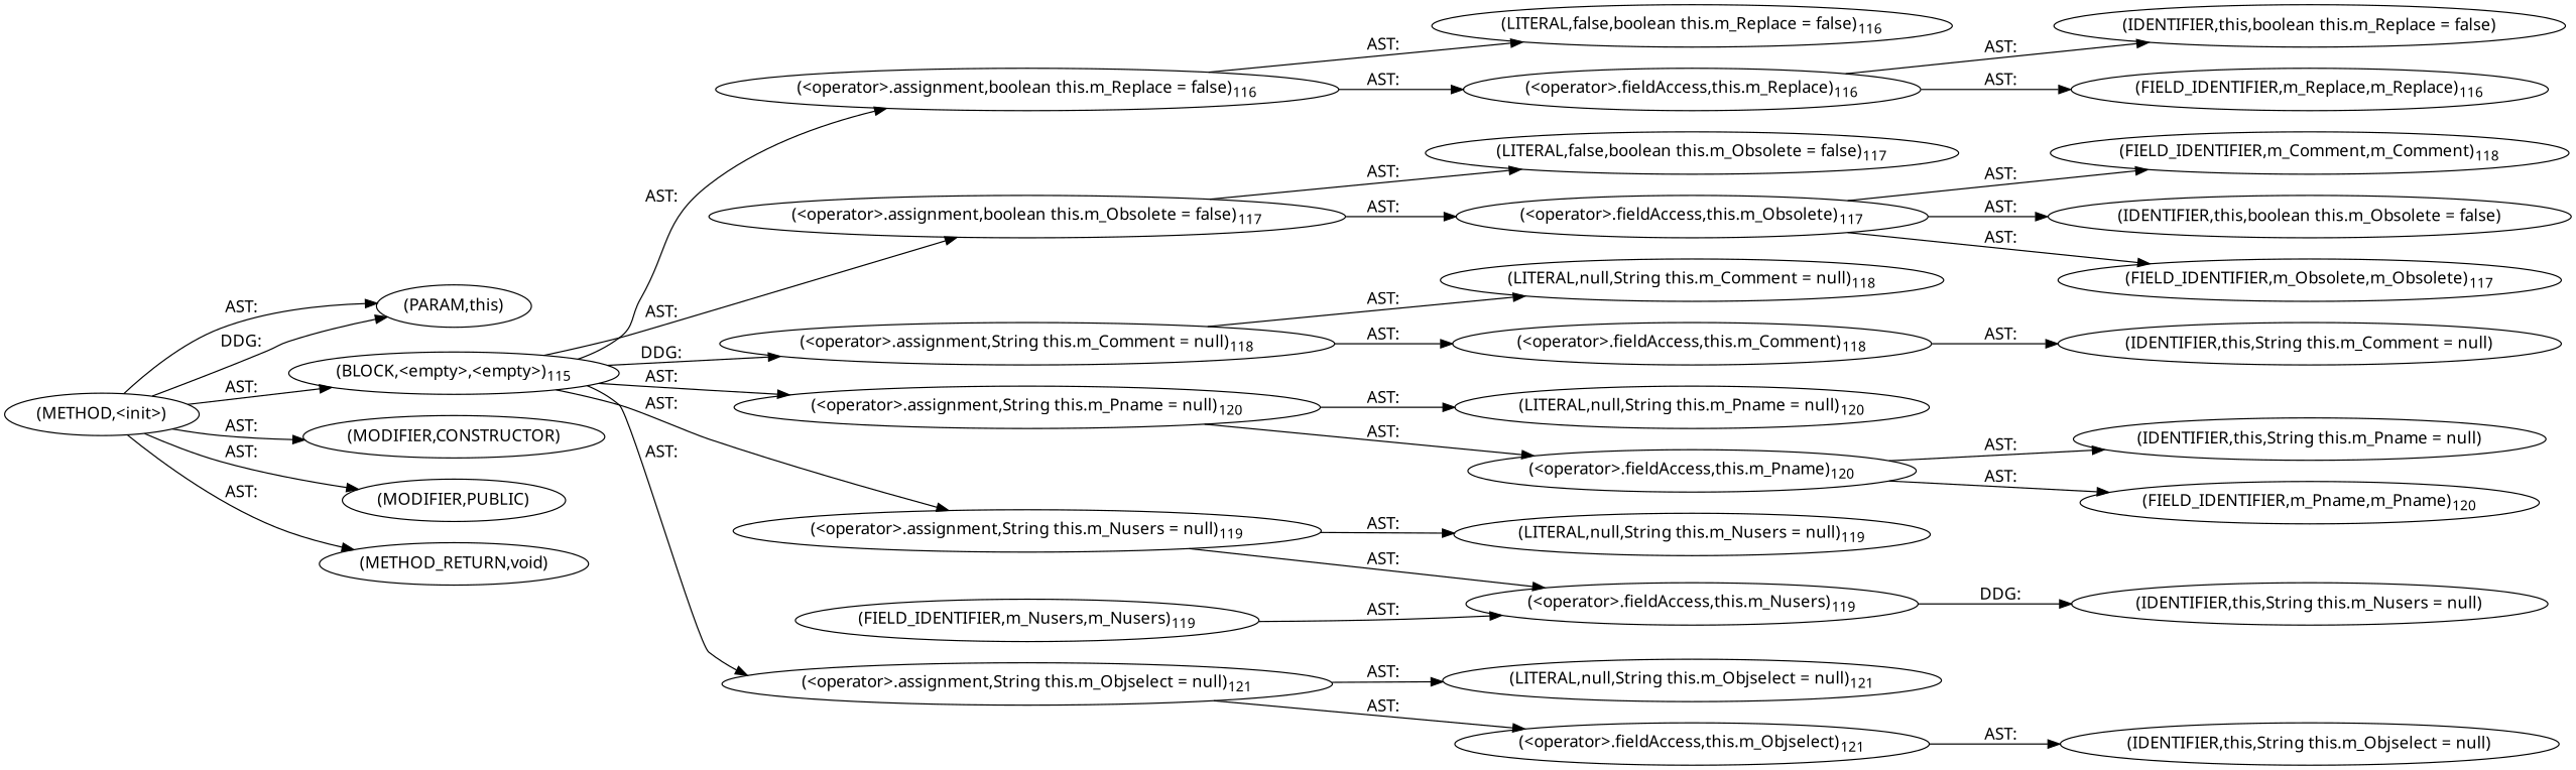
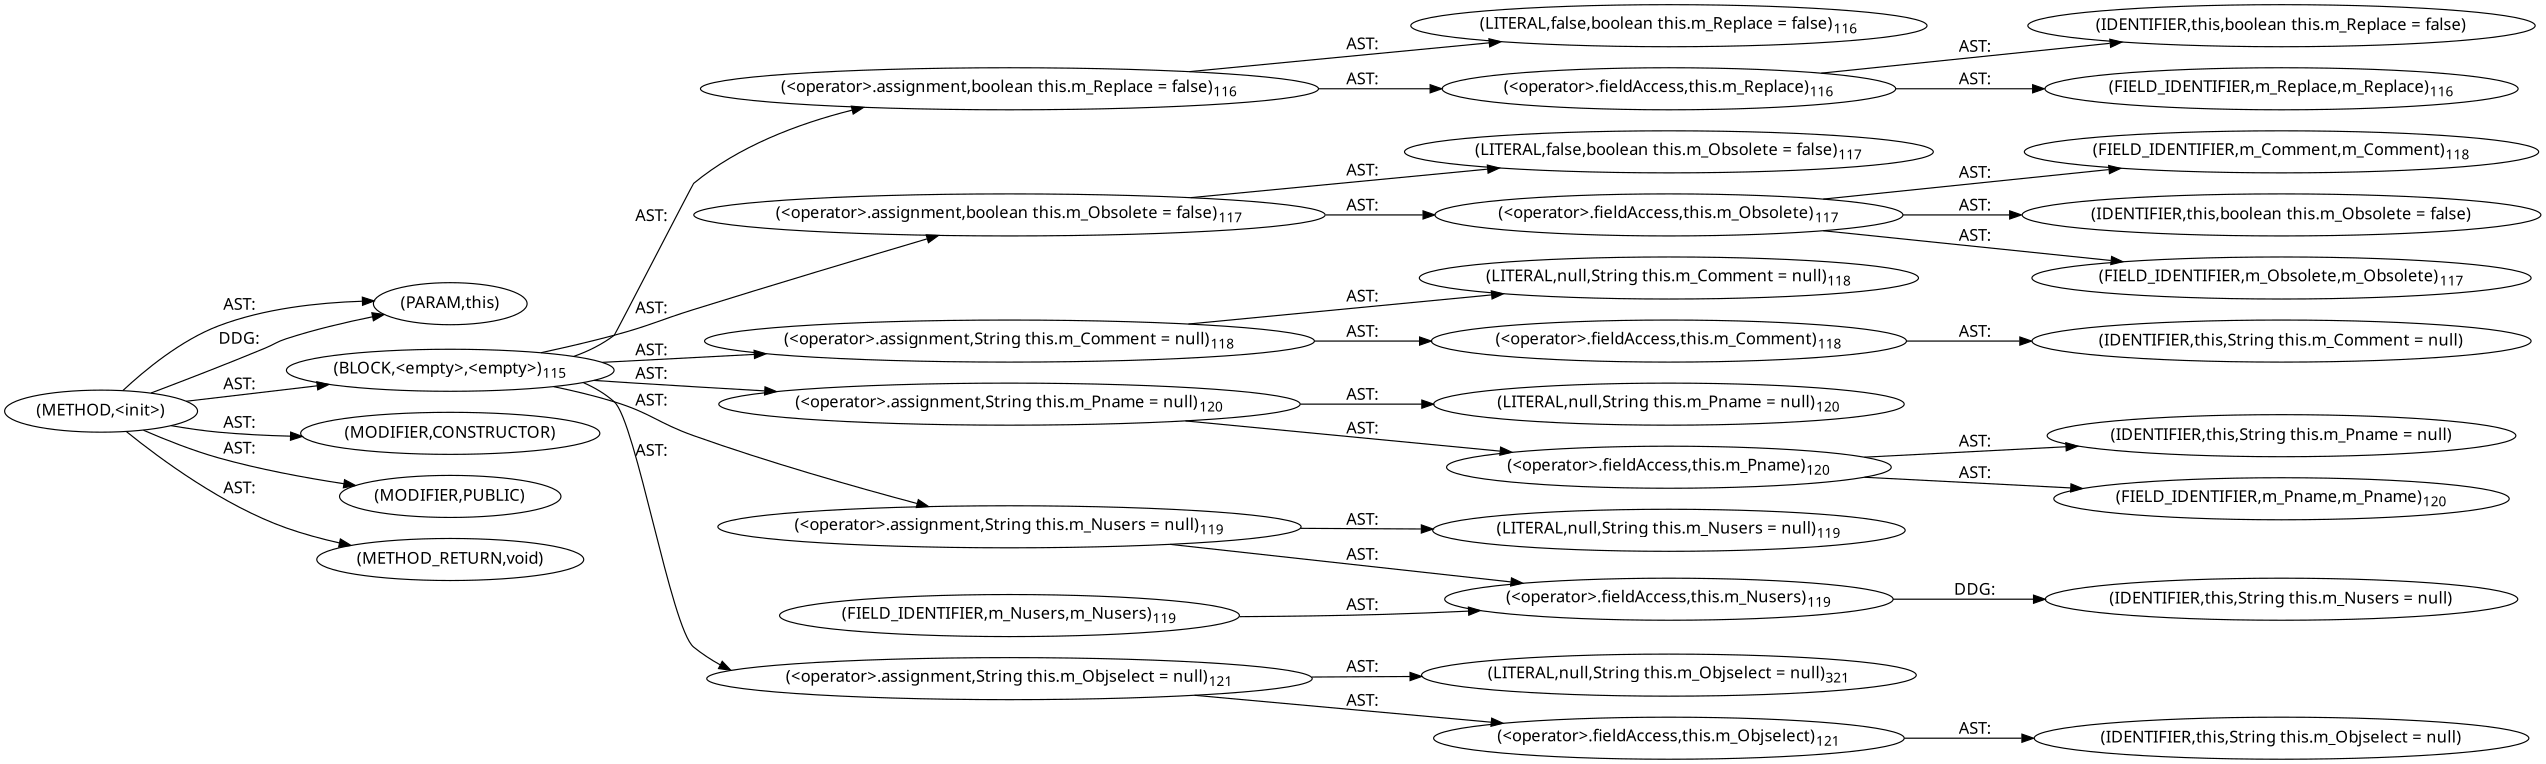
  digraph {
    fontname="Noto Sans"
    rankdir=LR
    node [fontname="Noto Sans"]
    edge [fontname="Noto Sans"]
    n1 [label=<(METHOD,&lt;init&gt;)>]
    n2 [label=<(PARAM,this)>]
    n3 [label=<(BLOCK,&lt;empty&gt;,&lt;empty&gt;)<SUB>115</SUB>>]
    n4 [label=<(MODIFIER,CONSTRUCTOR)>]
    n5 [label=<(MODIFIER,PUBLIC)>]
    n6 [label=<(METHOD_RETURN,void)>]
    n7 [label=<(&lt;operator&gt;.assignment,boolean this.m_Replace = false)<SUB>116</SUB>>]
    n8 [label=<(&lt;operator&gt;.assignment,boolean this.m_Obsolete = false)<SUB>117</SUB>>]
    n9 [label=<(&lt;operator&gt;.assignment,String this.m_Comment = null)<SUB>118</SUB>>]
    n10 [label=<(&lt;operator&gt;.assignment,String this.m_Nusers = null)<SUB>119</SUB>>]
    n11 [label=<(&lt;operator&gt;.assignment,String this.m_Pname = null)<SUB>120</SUB>>]
    n12 [label=<(&lt;operator&gt;.assignment,String this.m_Objselect = null)<SUB>121</SUB>>]
    n13 [label=<(&lt;operator&gt;.fieldAccess,this.m_Replace)<SUB>116</SUB>>]
    n14 [label=<(LITERAL,false,boolean this.m_Replace = false)<SUB>116</SUB>>]
    n15 [label=<(&lt;operator&gt;.fieldAccess,this.m_Obsolete)<SUB>117</SUB>>]
    n16 [label=<(LITERAL,false,boolean this.m_Obsolete = false)<SUB>117</SUB>>]
    n17 [label=<(&lt;operator&gt;.fieldAccess,this.m_Comment)<SUB>118</SUB>>]
    n18 [label=<(LITERAL,null,String this.m_Comment = null)<SUB>118</SUB>>]
    n19 [label=<(&lt;operator&gt;.fieldAccess,this.m_Nusers)<SUB>119</SUB>>]
    n20 [label=<(LITERAL,null,String this.m_Nusers = null)<SUB>119</SUB>>]
    n21 [label=<(&lt;operator&gt;.fieldAccess,this.m_Pname)<SUB>120</SUB>>]
    n22 [label=<(LITERAL,null,String this.m_Pname = null)<SUB>120</SUB>>]
    n23 [label=<(&lt;operator&gt;.fieldAccess,this.m_Objselect)<SUB>121</SUB>>]
-   n24 [label=<(LITERAL,null,String this.m_Objselect = null)<SUB>121</SUB>>]
+   n24 [label=<(LITERAL,null,String this.m_Objselect = null)<SUB>321</SUB>>]
    n25 [label=<(IDENTIFIER,this,boolean this.m_Replace = false)>]
    n26 [label=<(FIELD_IDENTIFIER,m_Replace,m_Replace)<SUB>116</SUB>>]
    n27 [label=<(IDENTIFIER,this,boolean this.m_Obsolete = false)>]
    n28 [label=<(FIELD_IDENTIFIER,m_Obsolete,m_Obsolete)<SUB>117</SUB>>]
    n29 [label=<(FIELD_IDENTIFIER,m_Comment,m_Comment)<SUB>118</SUB>>]
    n30 [label=<(IDENTIFIER,this,String this.m_Comment = null)>]
    n31 [label=<(IDENTIFIER,this,String this.m_Nusers = null)>]
    n32 [label=<(FIELD_IDENTIFIER,m_Nusers,m_Nusers)<SUB>119</SUB>>]
    n33 [label=<(IDENTIFIER,this,String this.m_Pname = null)>]
    n34 [label=<(FIELD_IDENTIFIER,m_Pname,m_Pname)<SUB>120</SUB>>]
    n35 [label=<(IDENTIFIER,this,String this.m_Objselect = null)>]
    n1 -> n2 [label="AST: "]
    n1 -> n2 [label="DDG: "]
    n1 -> n3 [label="AST: "]
    n1 -> n4 [label="AST: "]
    n1 -> n5 [label="AST: "]
    n1 -> n6 [label="AST: "]
    n3 -> n7 [label="AST: "]
    n3 -> n8 [label="AST: "]
-   n3 -> n9 [label="DDG: "]
+   n3 -> n9 [label="AST: "]
    n3 -> n10 [label="AST: "]
    n3 -> n11 [label="AST: "]
    n3 -> n12 [label="AST: "]
    n7 -> n13 [label="AST: "]
    n7 -> n14 [label="AST: "]
    n8 -> n15 [label="AST: "]
    n8 -> n16 [label="AST: "]
    n9 -> n17 [label="AST: "]
    n9 -> n18 [label="AST: "]
    n10 -> n19 [label="AST: "]
    n10 -> n20 [label="AST: "]
    n11 -> n21 [label="AST: "]
    n11 -> n22 [label="AST: "]
    n12 -> n23 [label="AST: "]
    n12 -> n24 [label="AST: "]
    n13 -> n25 [label="AST: "]
    n13 -> n26 [label="AST: "]
    n15 -> n27 [label="AST: "]
    n15 -> n28 [label="AST: "]
    n15 -> n29 [label="AST: "]
    n17 -> n30 [label="AST: "]
    n19 -> n31 [label="DDG: "]
    n21 -> n33 [label="AST: "]
    n21 -> n34 [label="AST: "]
    n23 -> n35 [label="AST: "]
    n32 -> n19 [label="AST: "]
  }
